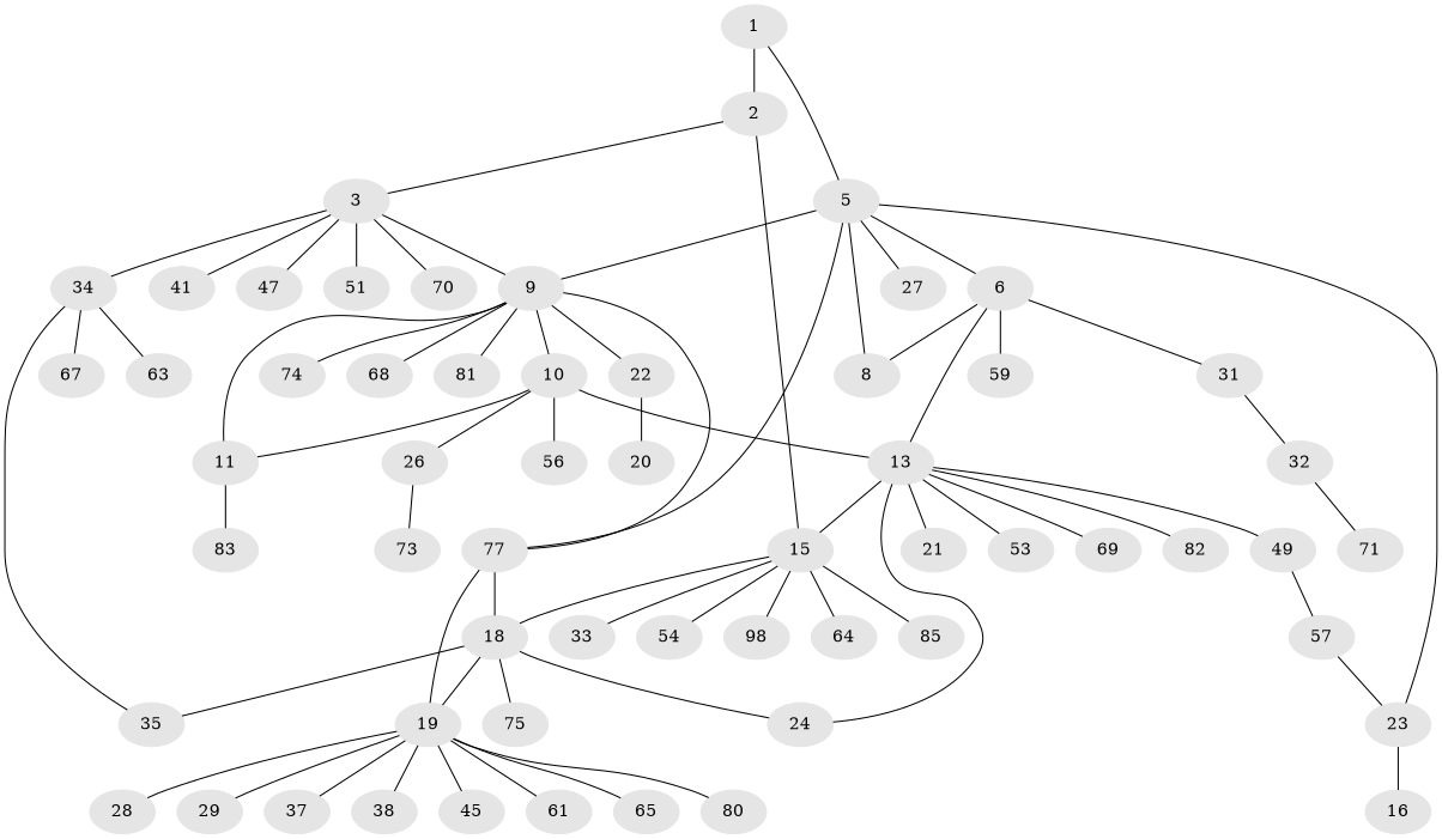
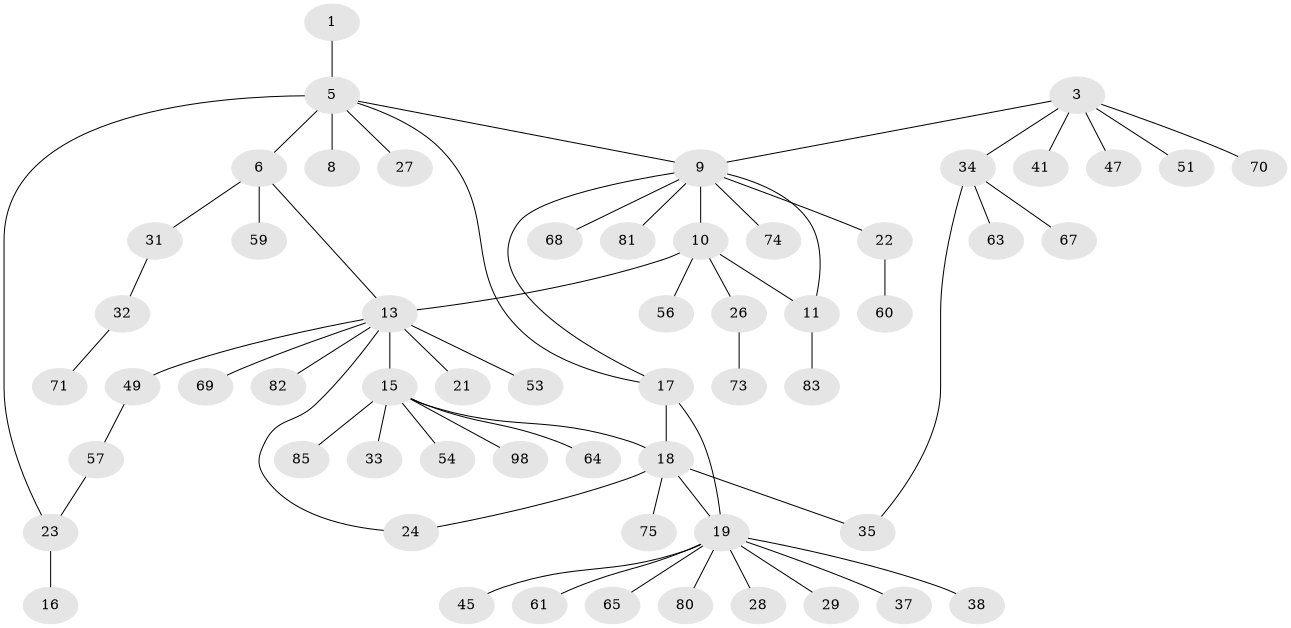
  graph {
    node [color=gray90 style=filled]
    1 [super="+4"]
-   2 [super="+62"]
    5 [super="+7"]
    3 [super="+40"]
    15 [super="+16"]
    9 [super="+12"]
    34 [super="+39"]
    41
    47
    51
    70 [super="+72"]
    6 [super="+30"]
    8 [super="+52"]
-   17 [super="+20" label=77]
+   17 [super="+20"]
    23 [super="+50"]
    27 [super="+42"]
    18 [super="+74"]
    24
    19 [super="+36"]
    35 [super="+79"]
    75
    n22 [label=85 super="+78"]
    33
    54
    n25 [label=98]
    64
    10
    11 [super="+66"]
    22 [super="+43"]
    n30 [label=74]
    68
    81
    63
    67
    13 [super="+14"]
    31
    59
    n38 [label=16]
    21
    49 [super="+77"]
    53
    69
    82
    32 [super="+46"]
    26 [super="+48"]
    56
    83
-   60 [label=20]
+   60
    73
    57
    28
    29
    37
    38
    45
    61
    65
    80
    71
-   1 -- 2 [weight=2]
    1 -- 5
-   2 -- 3
-   2 -- 15
    5 -- 9
    5 -- 6 [weight=2]
    5 -- 8 [weight=2]
    5 -- 17
    5 -- 23
    5 -- 27
    3 -- 9
    3 -- 34
    3 -- 41
    3 -- 47
    3 -- 51
    3 -- 70
    15 -- 18
    15 -- n22
    15 -- 33
    15 -- 54
    15 -- n25
    15 -- 64
    9 -- 17
    9 -- 10 [weight=2]
    9 -- 11 [weight=2]
    9 -- 22
    9 -- n30
    9 -- 68
    9 -- 81
    34 -- 35
    34 -- 63
    34 -- 67
-   6 -- 8
    6 -- 13
    6 -- 31
    6 -- 59
    17 -- 18 [weight=2]
    17 -- 19 [weight=2]
    23 -- n38
    18 -- 24
    18 -- 19
    18 -- 35
    18 -- 75
    19 -- 28
    19 -- 29
    19 -- 37
    19 -- 38
    19 -- 45
    19 -- 61
    19 -- 65
    19 -- 80
    10 -- 11
    10 -- 13
    10 -- 26
    10 -- 56
    11 -- 83
    22 -- 60
    13 -- 15 [weight=4]
    13 -- 24
    13 -- 21
    13 -- 49
    13 -- 53
    13 -- 69
    13 -- 82
    31 -- 32
    49 -- 57
    32 -- 71
    26 -- 73
    57 -- 23
  }
